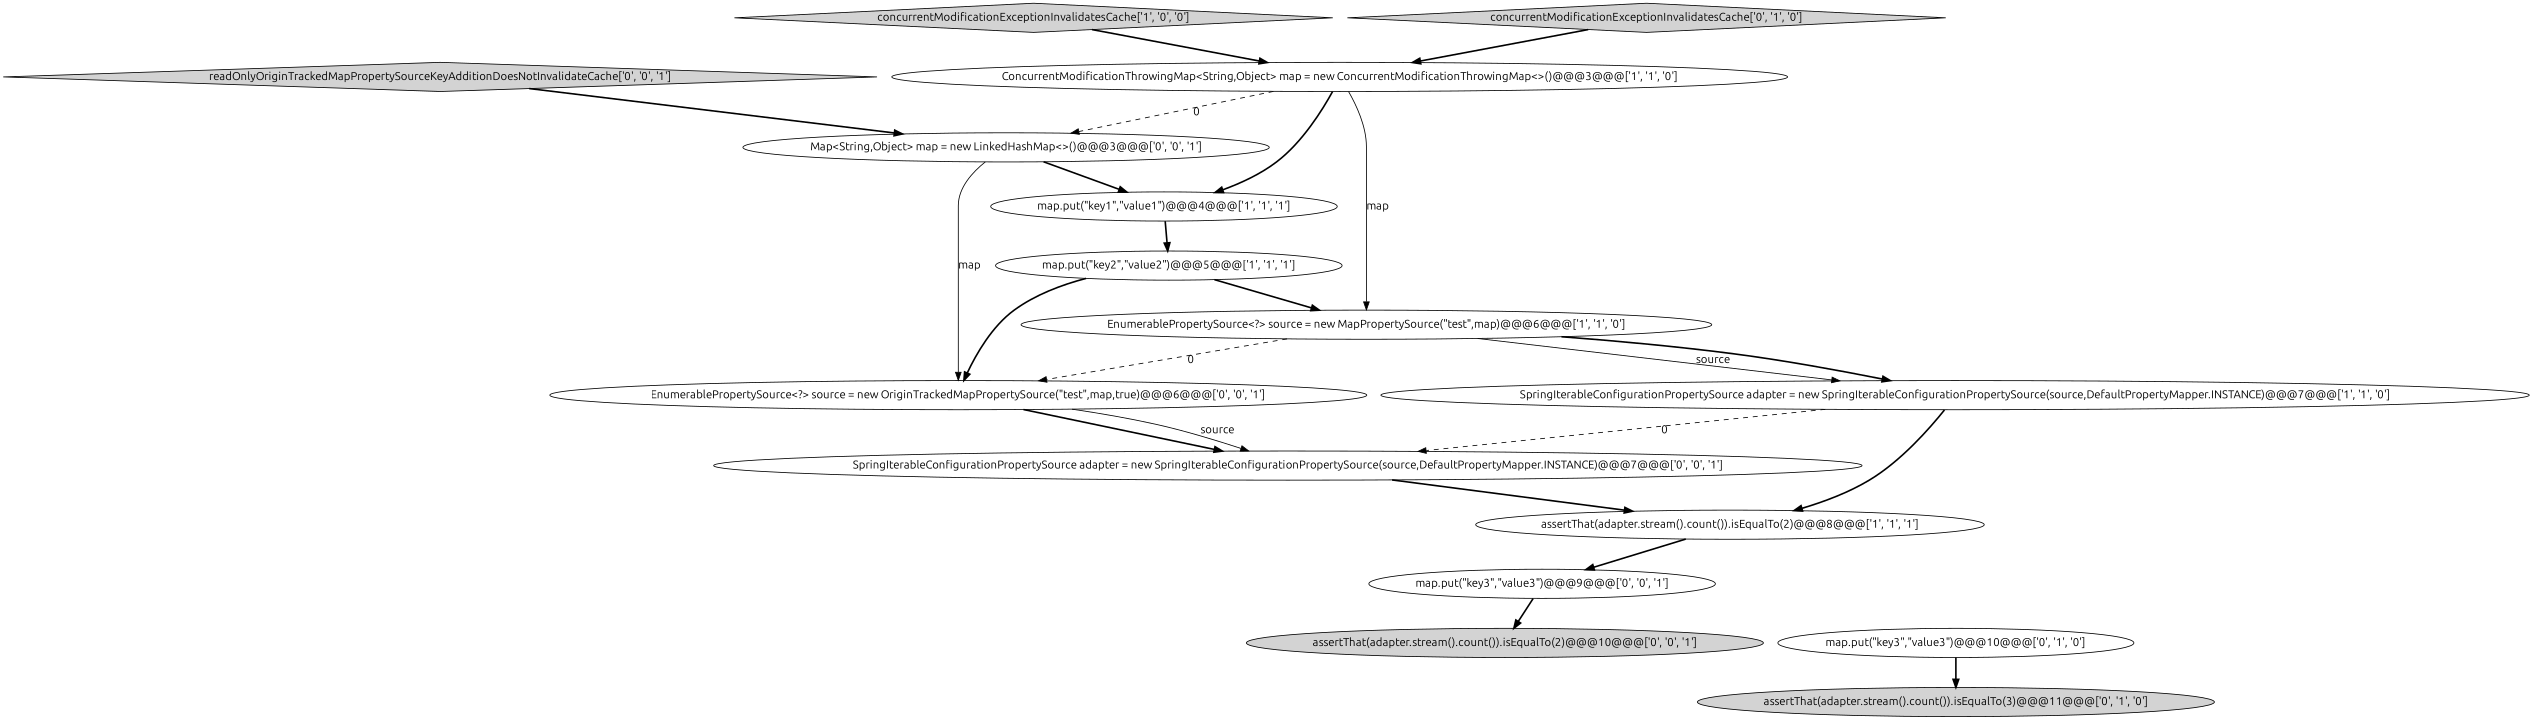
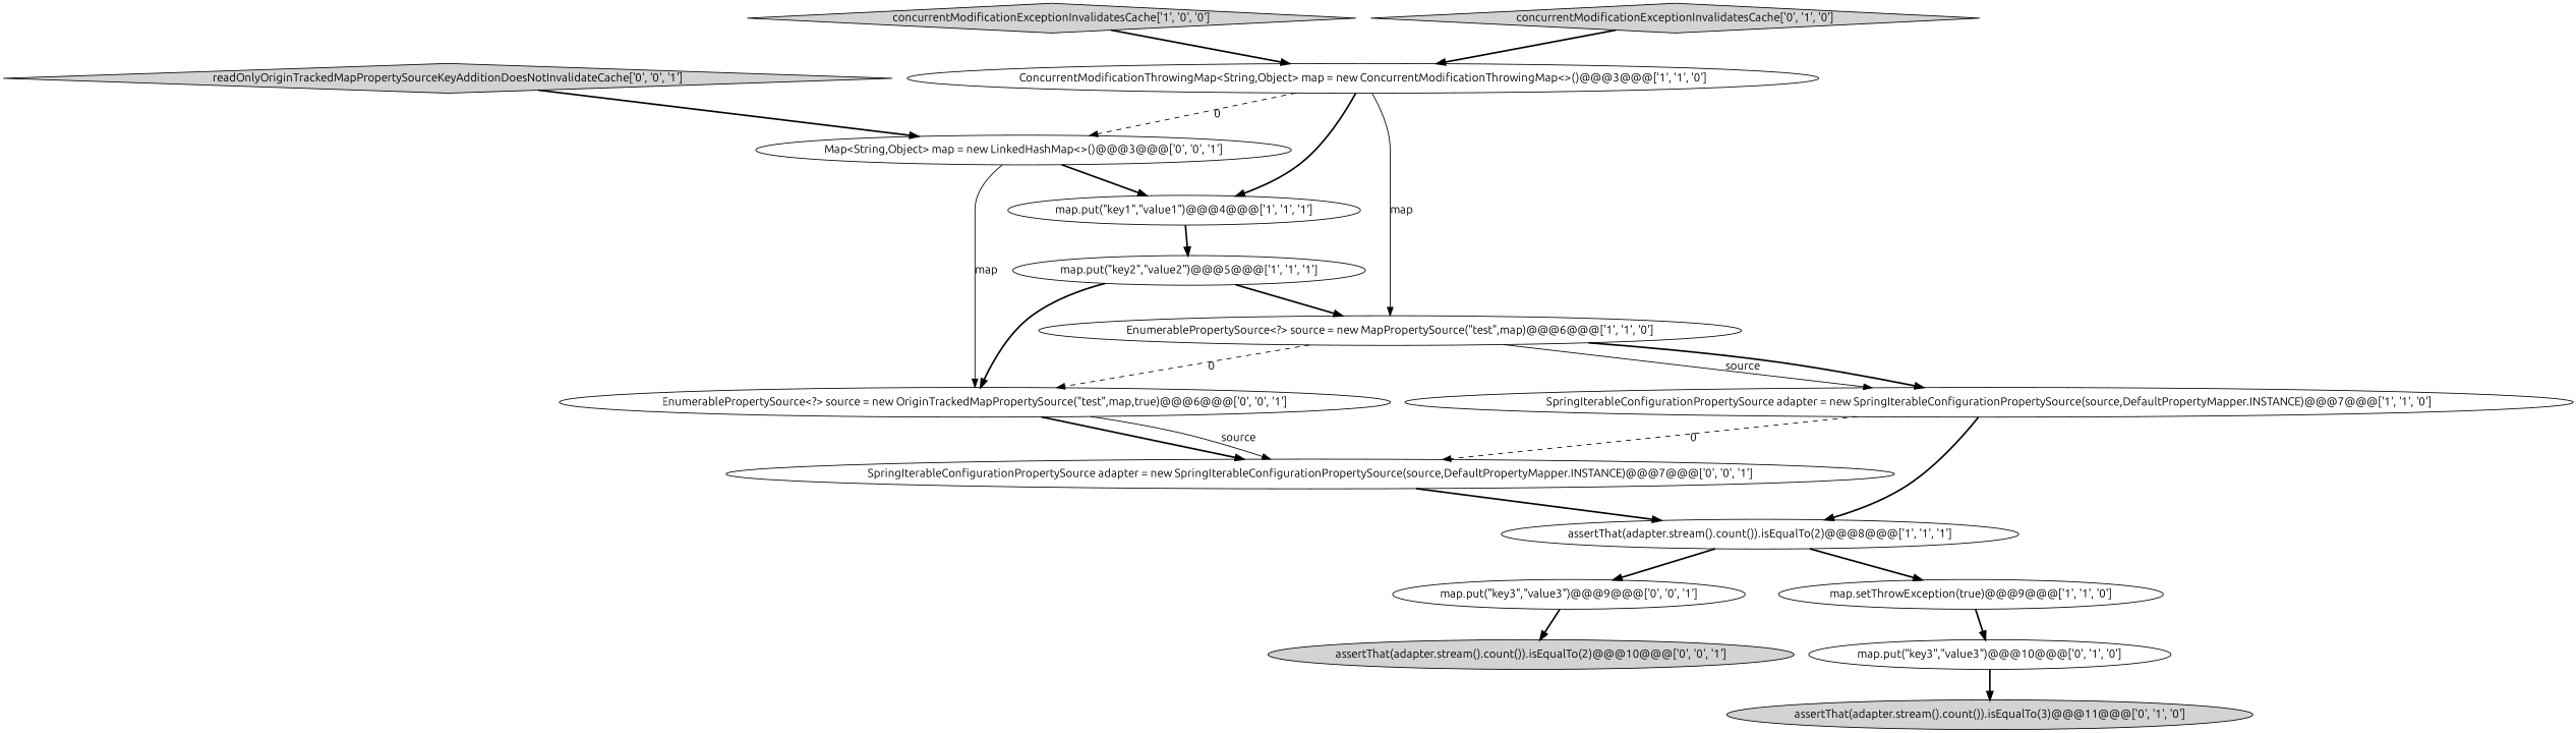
  digraph {
    fontname=Ubuntu
    node [fillcolor=white shape=ellipse style=filled fontname=Ubuntu]
    edge [style=bold fontname=Ubuntu]
    n1 [label="EnumerablePropertySource<?> source = new MapPropertySource(\"test\",map)@@@6@@@['1', '1', '0']"]
    n2 [label="EnumerablePropertySource<?> source = new OriginTrackedMapPropertySource(\"test\",map,true)@@@6@@@['0', '0', '1']"]
    n3 [label="SpringIterableConfigurationPropertySource adapter = new SpringIterableConfigurationPropertySource(source,DefaultPropertyMapper.INSTANCE)@@@7@@@['1', '1', '0']"]
    n4 [label="SpringIterableConfigurationPropertySource adapter = new SpringIterableConfigurationPropertySource(source,DefaultPropertyMapper.INSTANCE)@@@7@@@['0', '0', '1']"]
    n5 [label="ConcurrentModificationThrowingMap<String,Object> map = new ConcurrentModificationThrowingMap<>()@@@3@@@['1', '1', '0']"]
    n6 [label="Map<String,Object> map = new LinkedHashMap<>()@@@3@@@['0', '0', '1']"]
    n7 [label="map.put(\"key1\",\"value1\")@@@4@@@['1', '1', '1']"]
    n8 [label="map.put(\"key3\",\"value3\")@@@9@@@['0', '0', '1']"]
    n9 [fillcolor=lightgray label="assertThat(adapter.stream().count()).isEqualTo(2)@@@10@@@['0', '0', '1']"]
    n10 [fillcolor=lightgray label="assertThat(adapter.stream().count()).isEqualTo(3)@@@11@@@['0', '1', '0']"]
    n11 [fillcolor=lightgray label="concurrentModificationExceptionInvalidatesCache['1', '0', '0']" shape=diamond]
    n12 [label="map.put(\"key3\",\"value3\")@@@10@@@['0', '1', '0']"]
    n13 [label="assertThat(adapter.stream().count()).isEqualTo(2)@@@8@@@['1', '1', '1']"]
    n14 [label="map.put(\"key2\",\"value2\")@@@5@@@['1', '1', '1']"]
    n15 [fillcolor=lightgray label="readOnlyOriginTrackedMapPropertySourceKeyAdditionDoesNotInvalidateCache['0', '0', '1']" shape=diamond]
+   n16 [label="map.setThrowException(true)@@@9@@@['1', '1', '0']"]
    n17 [fillcolor=lightgray label="concurrentModificationExceptionInvalidatesCache['0', '1', '0']" shape=diamond]
    n1 -> n2 [label=0 style=dashed]
    n1 -> n3 [label=source style=solid]
    n1 -> n3
    n2 -> n4 [label=source style=solid]
    n2 -> n4
    n3 -> n4 [label=0 style=dashed]
    n3 -> n13
    n4 -> n13
    n5 -> n1 [label=map style=solid]
    n5 -> n6 [label=0 style=dashed]
    n5 -> n7
    n6 -> n2 [label=map style=solid]
    n6 -> n7
    n7 -> n14
    n8 -> n9
    n11 -> n5
    n12 -> n10
    n13 -> n8
+   n13 -> n16
    n14 -> n1
    n14 -> n2
    n15 -> n6
+   n16 -> n12
    n17 -> n5
  }
